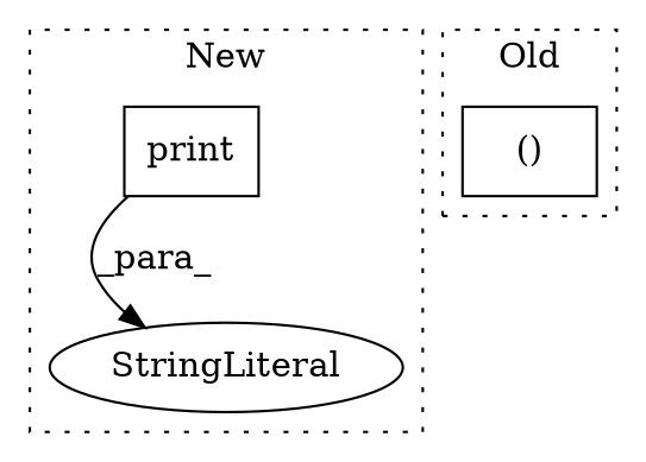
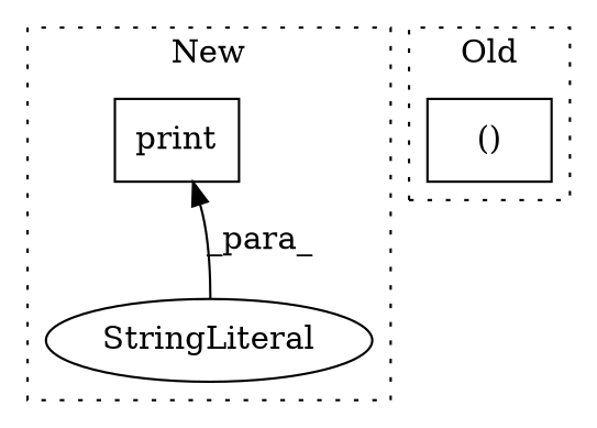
  digraph {
    node [shape=box]
    n1 [a=32 l="6,1" label=print s="3699,3746"]
    n2 [a=45 l=14 label=StringLiteral s=3705 shape=ellipse]
    n3 [a=106 l=122 label="()" s=3323]
    subgraph cluster_1 {
      label=New
      style=dotted
      n1
      n2
    }
    subgraph cluster_2 {
      label=Old
      style=dotted
      n3
    }
-   n1 -> n2 [label=_para_]
+   n2 -> n1 [label=_para_]
  }
